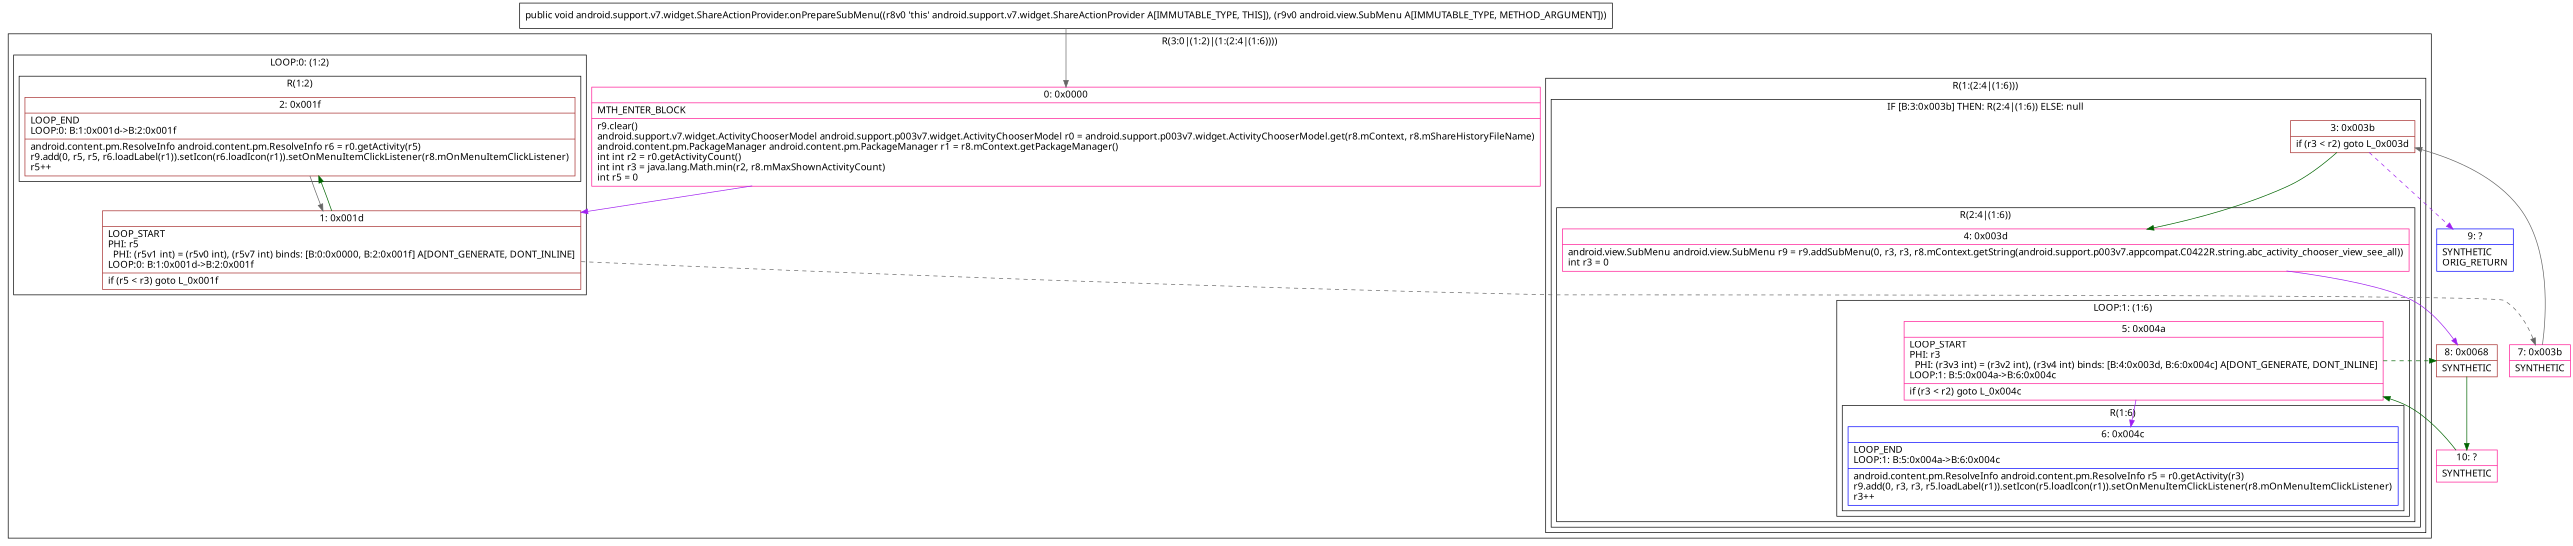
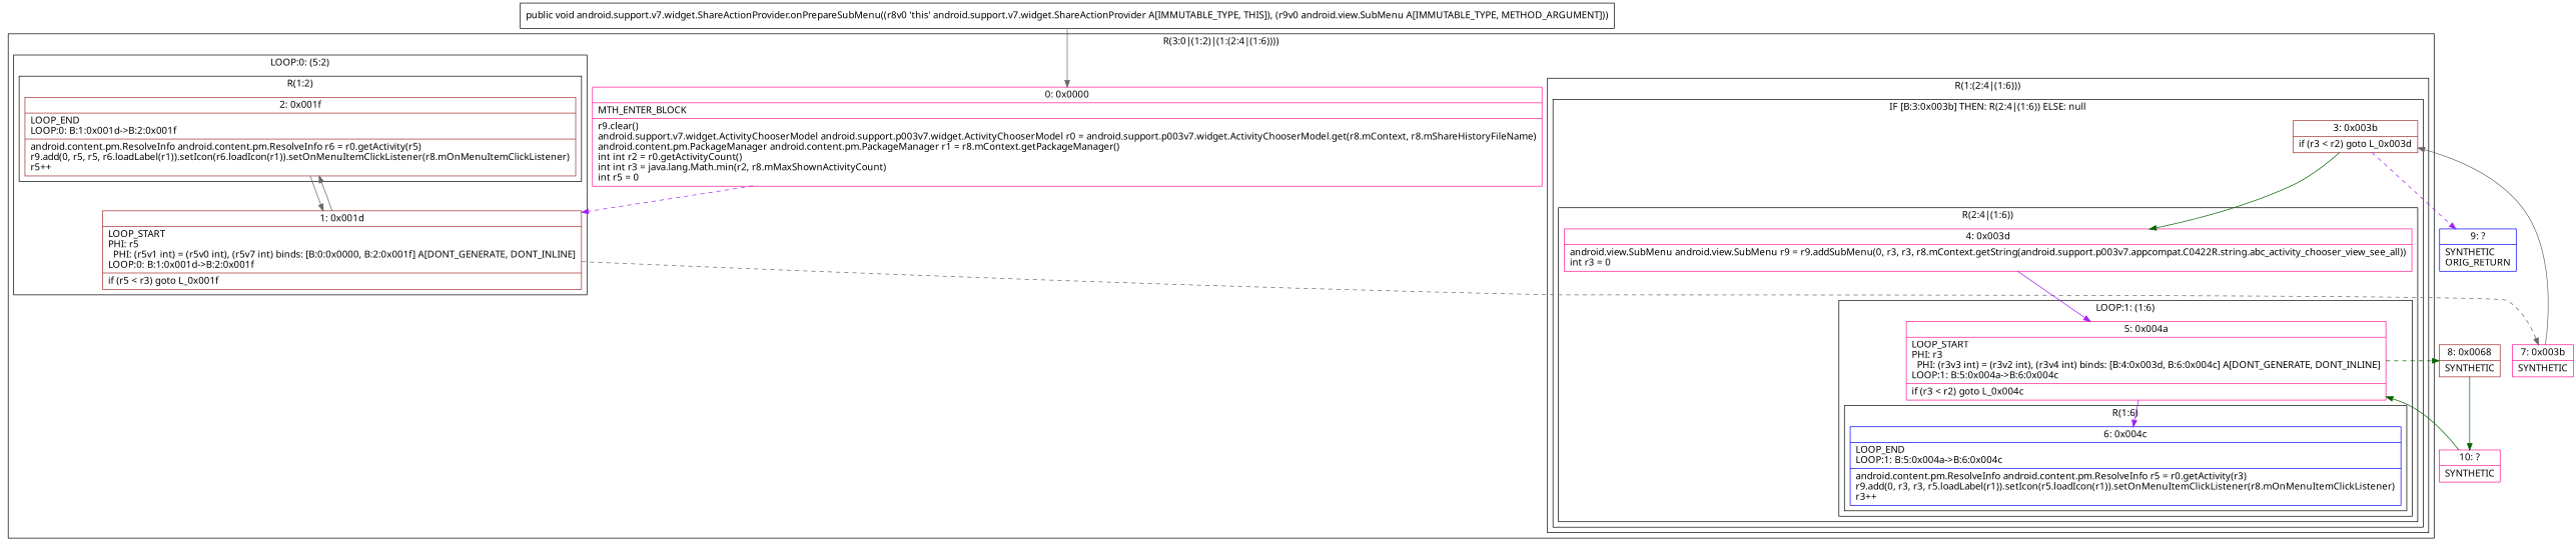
  digraph {
    fontname="Noto Sans"
    node [color=deeppink fontname="Noto Sans" shape=record]
    edge [color=darkgreen fontname="Noto Sans"]
    n1 [color=brown label="{2\:\ 0x001f|LOOP_END\lLOOP:0: B:1:0x001d\-\>B:2:0x001f\l|android.content.pm.ResolveInfo android.content.pm.ResolveInfo r6 = r0.getActivity(r5)\lr9.add(0, r5, r5, r6.loadLabel(r1)).setIcon(r6.loadIcon(r1)).setOnMenuItemClickListener(r8.mOnMenuItemClickListener)\lr5++\l}"]
    n2 [color=brown label="{1\:\ 0x001d|LOOP_START\lPHI: r5 \l  PHI: (r5v1 int) = (r5v0 int), (r5v7 int) binds: [B:0:0x0000, B:2:0x001f] A[DONT_GENERATE, DONT_INLINE]\lLOOP:0: B:1:0x001d\-\>B:2:0x001f\l|if (r5 \< r3) goto L_0x001f\l}"]
    n3 [color=blue label="{6\:\ 0x004c|LOOP_END\lLOOP:1: B:5:0x004a\-\>B:6:0x004c\l|android.content.pm.ResolveInfo android.content.pm.ResolveInfo r5 = r0.getActivity(r3)\lr9.add(0, r3, r3, r5.loadLabel(r1)).setIcon(r5.loadIcon(r1)).setOnMenuItemClickListener(r8.mOnMenuItemClickListener)\lr3++\l}"]
    n4 [label="{5\:\ 0x004a|LOOP_START\lPHI: r3 \l  PHI: (r3v3 int) = (r3v2 int), (r3v4 int) binds: [B:4:0x003d, B:6:0x004c] A[DONT_GENERATE, DONT_INLINE]\lLOOP:1: B:5:0x004a\-\>B:6:0x004c\l|if (r3 \< r2) goto L_0x004c\l}"]
    n5 [label="{4\:\ 0x003d|android.view.SubMenu android.view.SubMenu r9 = r9.addSubMenu(0, r3, r3, r8.mContext.getString(android.support.p003v7.appcompat.C0422R.string.abc_activity_chooser_view_see_all))\lint r3 = 0\l}"]
    n6 [color=brown label="{3\:\ 0x003b|if (r3 \< r2) goto L_0x003d\l}"]
    n7 [label="{0\:\ 0x0000|MTH_ENTER_BLOCK\l|r9.clear()\landroid.support.v7.widget.ActivityChooserModel android.support.p003v7.widget.ActivityChooserModel r0 = android.support.p003v7.widget.ActivityChooserModel.get(r8.mContext, r8.mShareHistoryFileName)\landroid.content.pm.PackageManager android.content.pm.PackageManager r1 = r8.mContext.getPackageManager()\lint int r2 = r0.getActivityCount()\lint int r3 = java.lang.Math.min(r2, r8.mMaxShownActivityCount)\lint r5 = 0\l}"]
    n8 [label="{7\:\ 0x003b|SYNTHETIC\l}"]
    n9 [color=brown label="{8\:\ 0x0068|SYNTHETIC\l}"]
    n10 [color=blue label="{9\:\ ?|SYNTHETIC\lORIG_RETURN\l}"]
    n11 [label="{10\:\ ?|SYNTHETIC\l}"]
    n12 [color=black label="{public void android.support.v7.widget.ShareActionProvider.onPrepareSubMenu((r8v0 'this' android.support.v7.widget.ShareActionProvider A[IMMUTABLE_TYPE, THIS]), (r9v0 android.view.SubMenu A[IMMUTABLE_TYPE, METHOD_ARGUMENT])) }"]
    subgraph cluster_1 {
      label="R(3:0|(1:2)|(1:(2:4|(1:6))))"
      n7
      subgraph cluster_2 {
-       label="LOOP:0: (1:2)"
+       label="LOOP:0: (5:2)"
        n2
        subgraph cluster_3 {
          label="R(1:2)"
          n1
        }
      }
      subgraph cluster_4 {
        label="R(1:(2:4|(1:6)))"
        subgraph cluster_5 {
          label="IF [B:3:0x003b] THEN: R(2:4|(1:6)) ELSE: null"
          n6
          subgraph cluster_6 {
            label="R(2:4|(1:6))"
            n5
            subgraph cluster_7 {
              label="LOOP:1: (1:6)"
              n4
              subgraph cluster_8 {
                label="R(1:6)"
                n3
              }
            }
          }
        }
      }
    }
    n1 -> n2 [color=gray40]
-   n2 -> n1
+   n2 -> n1 [color=gray40]
    n2 -> n8 [color=gray40 style=dashed]
    n4 -> n3 [color=purple]
    n4 -> n9 [style=dashed]
-   n5 -> n9 [color=purple]
+   n5 -> n4 [color=purple]
    n6 -> n5
    n6 -> n10 [color=purple style=dashed]
-   n7 -> n2 [color=purple]
+   n7 -> n2 [color=purple style=dashed]
    n8 -> n6 [color=gray40]
    n9 -> n11
    n11 -> n4
    n12 -> n7 [color=gray40]
  }
